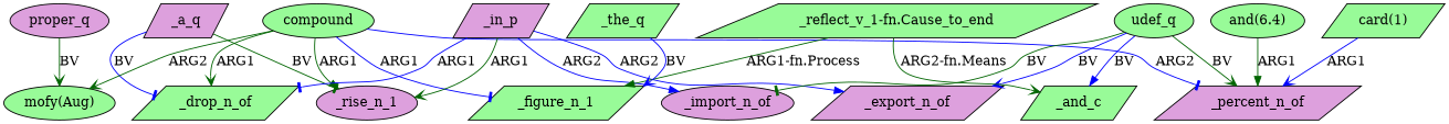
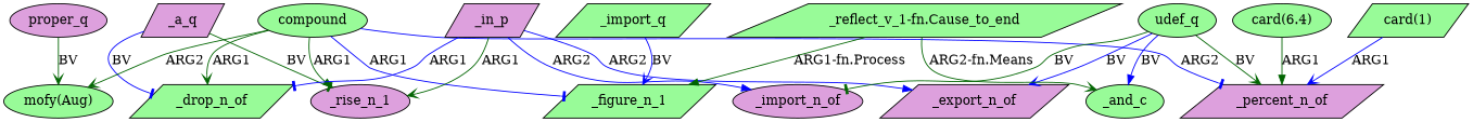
  digraph {
    node [fillcolor=palegreen shape=parallelogram style=filled]
    edge [arrowhead=vee color=darkgreen]
    _rise_n_1 [fillcolor=plum shape=ellipse]
    _a_q [fillcolor=plum]
    _drop_n_of
    compound [shape=ellipse]
    _figure_n_1
    "mofy(Aug)" [shape=ellipse]
    _percent_n_of [fillcolor=plum]
    _in_p [fillcolor=plum]
    _import_n_of [fillcolor=plum shape=ellipse]
    _export_n_of [fillcolor=plum]
    proper_q [fillcolor=plum shape=ellipse]
    udef_q [shape=ellipse]
-   _and_c
+   _and_c [shape=ellipse]
    "_reflect_v_1-fn.Cause_to_end"
-   "card(6.4)" [shape=ellipse label="and(6.4)"]
-   _the_q
+   "card(6.4)" [shape=ellipse]
+   _the_q [label=_import_q]
    "card(1)"
    _a_q -> _rise_n_1 [arrowhead=tee label=BV]
    _a_q -> _drop_n_of [arrowhead=tee color=blue label=BV]
    compound -> _rise_n_1 [arrowhead=normal label=ARG1]
    compound -> _drop_n_of [label=ARG1]
    compound -> _figure_n_1 [arrowhead=tee color=blue label=ARG1]
    compound -> "mofy(Aug)" [label=ARG2]
    compound -> _percent_n_of [arrowhead=tee color=blue label=ARG2]
    _in_p -> _rise_n_1 [label=ARG1]
    _in_p -> _drop_n_of [arrowhead=tee color=blue label=ARG1]
    _in_p -> _import_n_of [arrowhead=normal color=blue label=ARG2]
    _in_p -> _export_n_of [arrowhead=normal color=blue label=ARG2]
    proper_q -> "mofy(Aug)" [label=BV]
    udef_q -> _percent_n_of [label=BV]
    udef_q -> _import_n_of [arrowhead=tee label=BV]
    udef_q -> _export_n_of [color=blue label=BV]
    udef_q -> _and_c [arrowhead=normal color=blue label=BV]
    "_reflect_v_1-fn.Cause_to_end" -> _figure_n_1 [arrowhead=normal label="ARG1-fn.Process"]
    "_reflect_v_1-fn.Cause_to_end" -> _and_c [label="ARG2-fn.Means"]
    "card(6.4)" -> _percent_n_of [arrowhead=normal label=ARG1]
    _the_q -> _figure_n_1 [color=blue label=BV]
    "card(1)" -> _percent_n_of [color=blue label=ARG1]
  }
